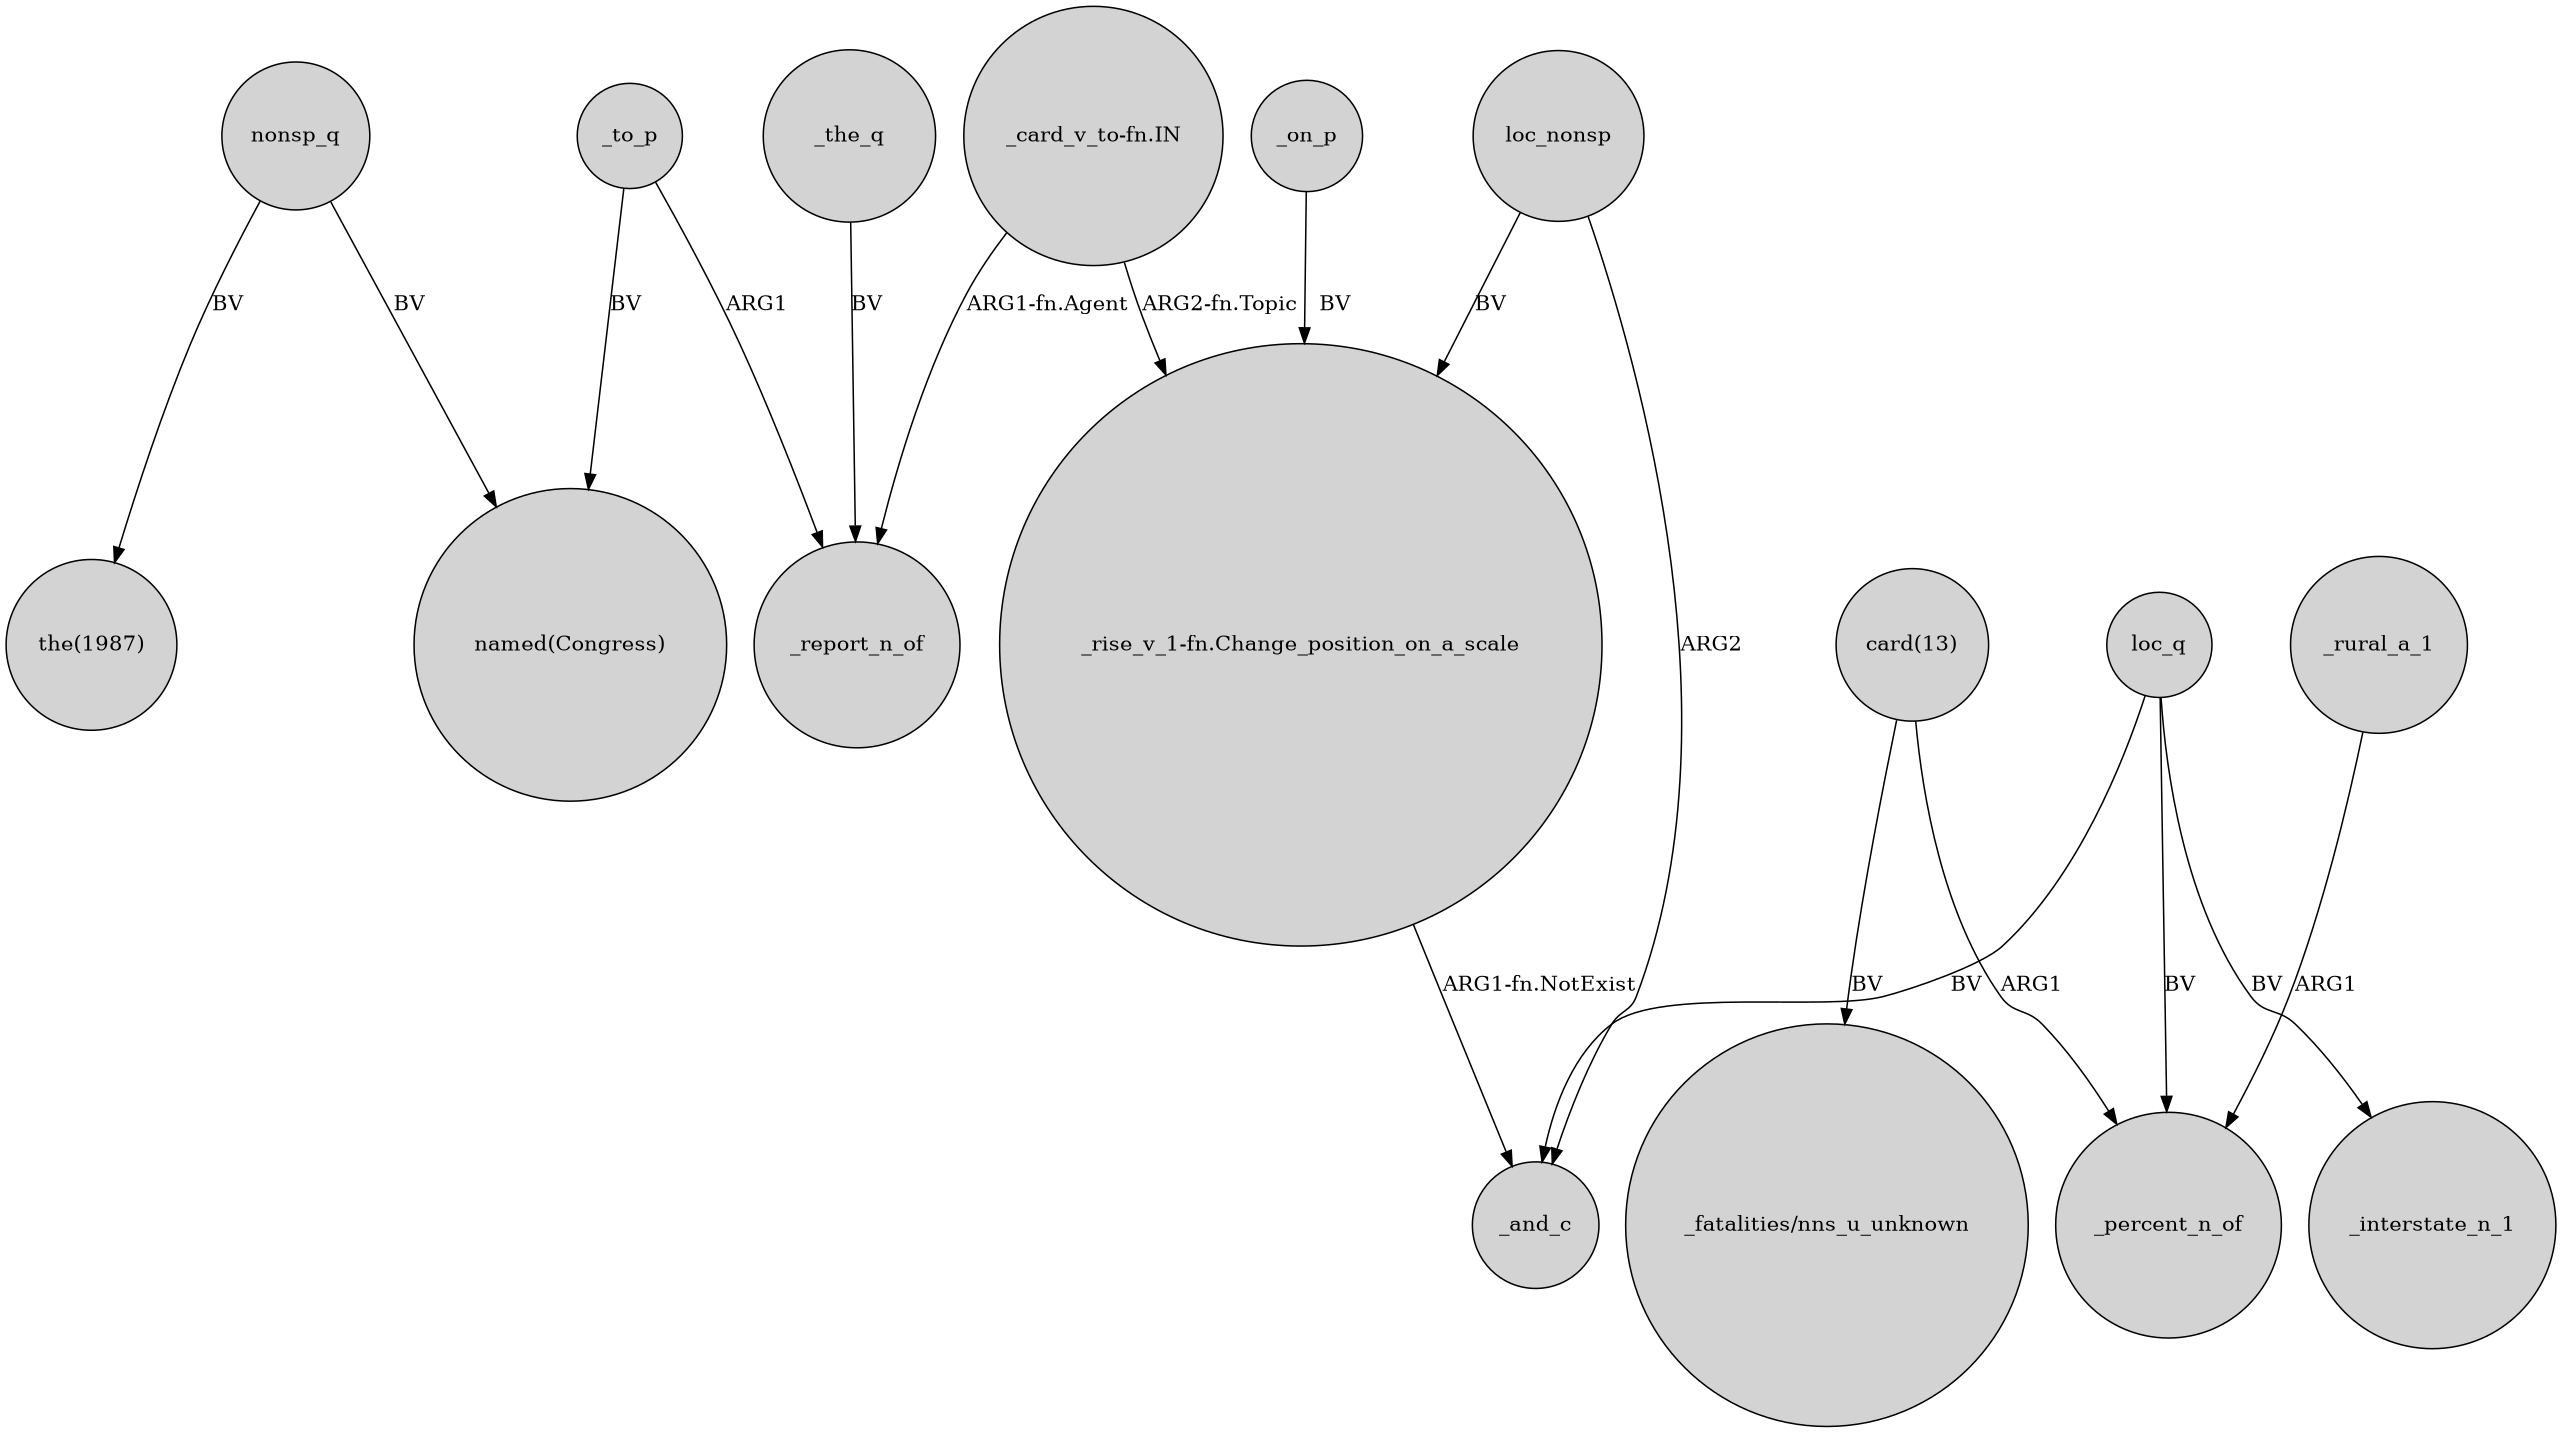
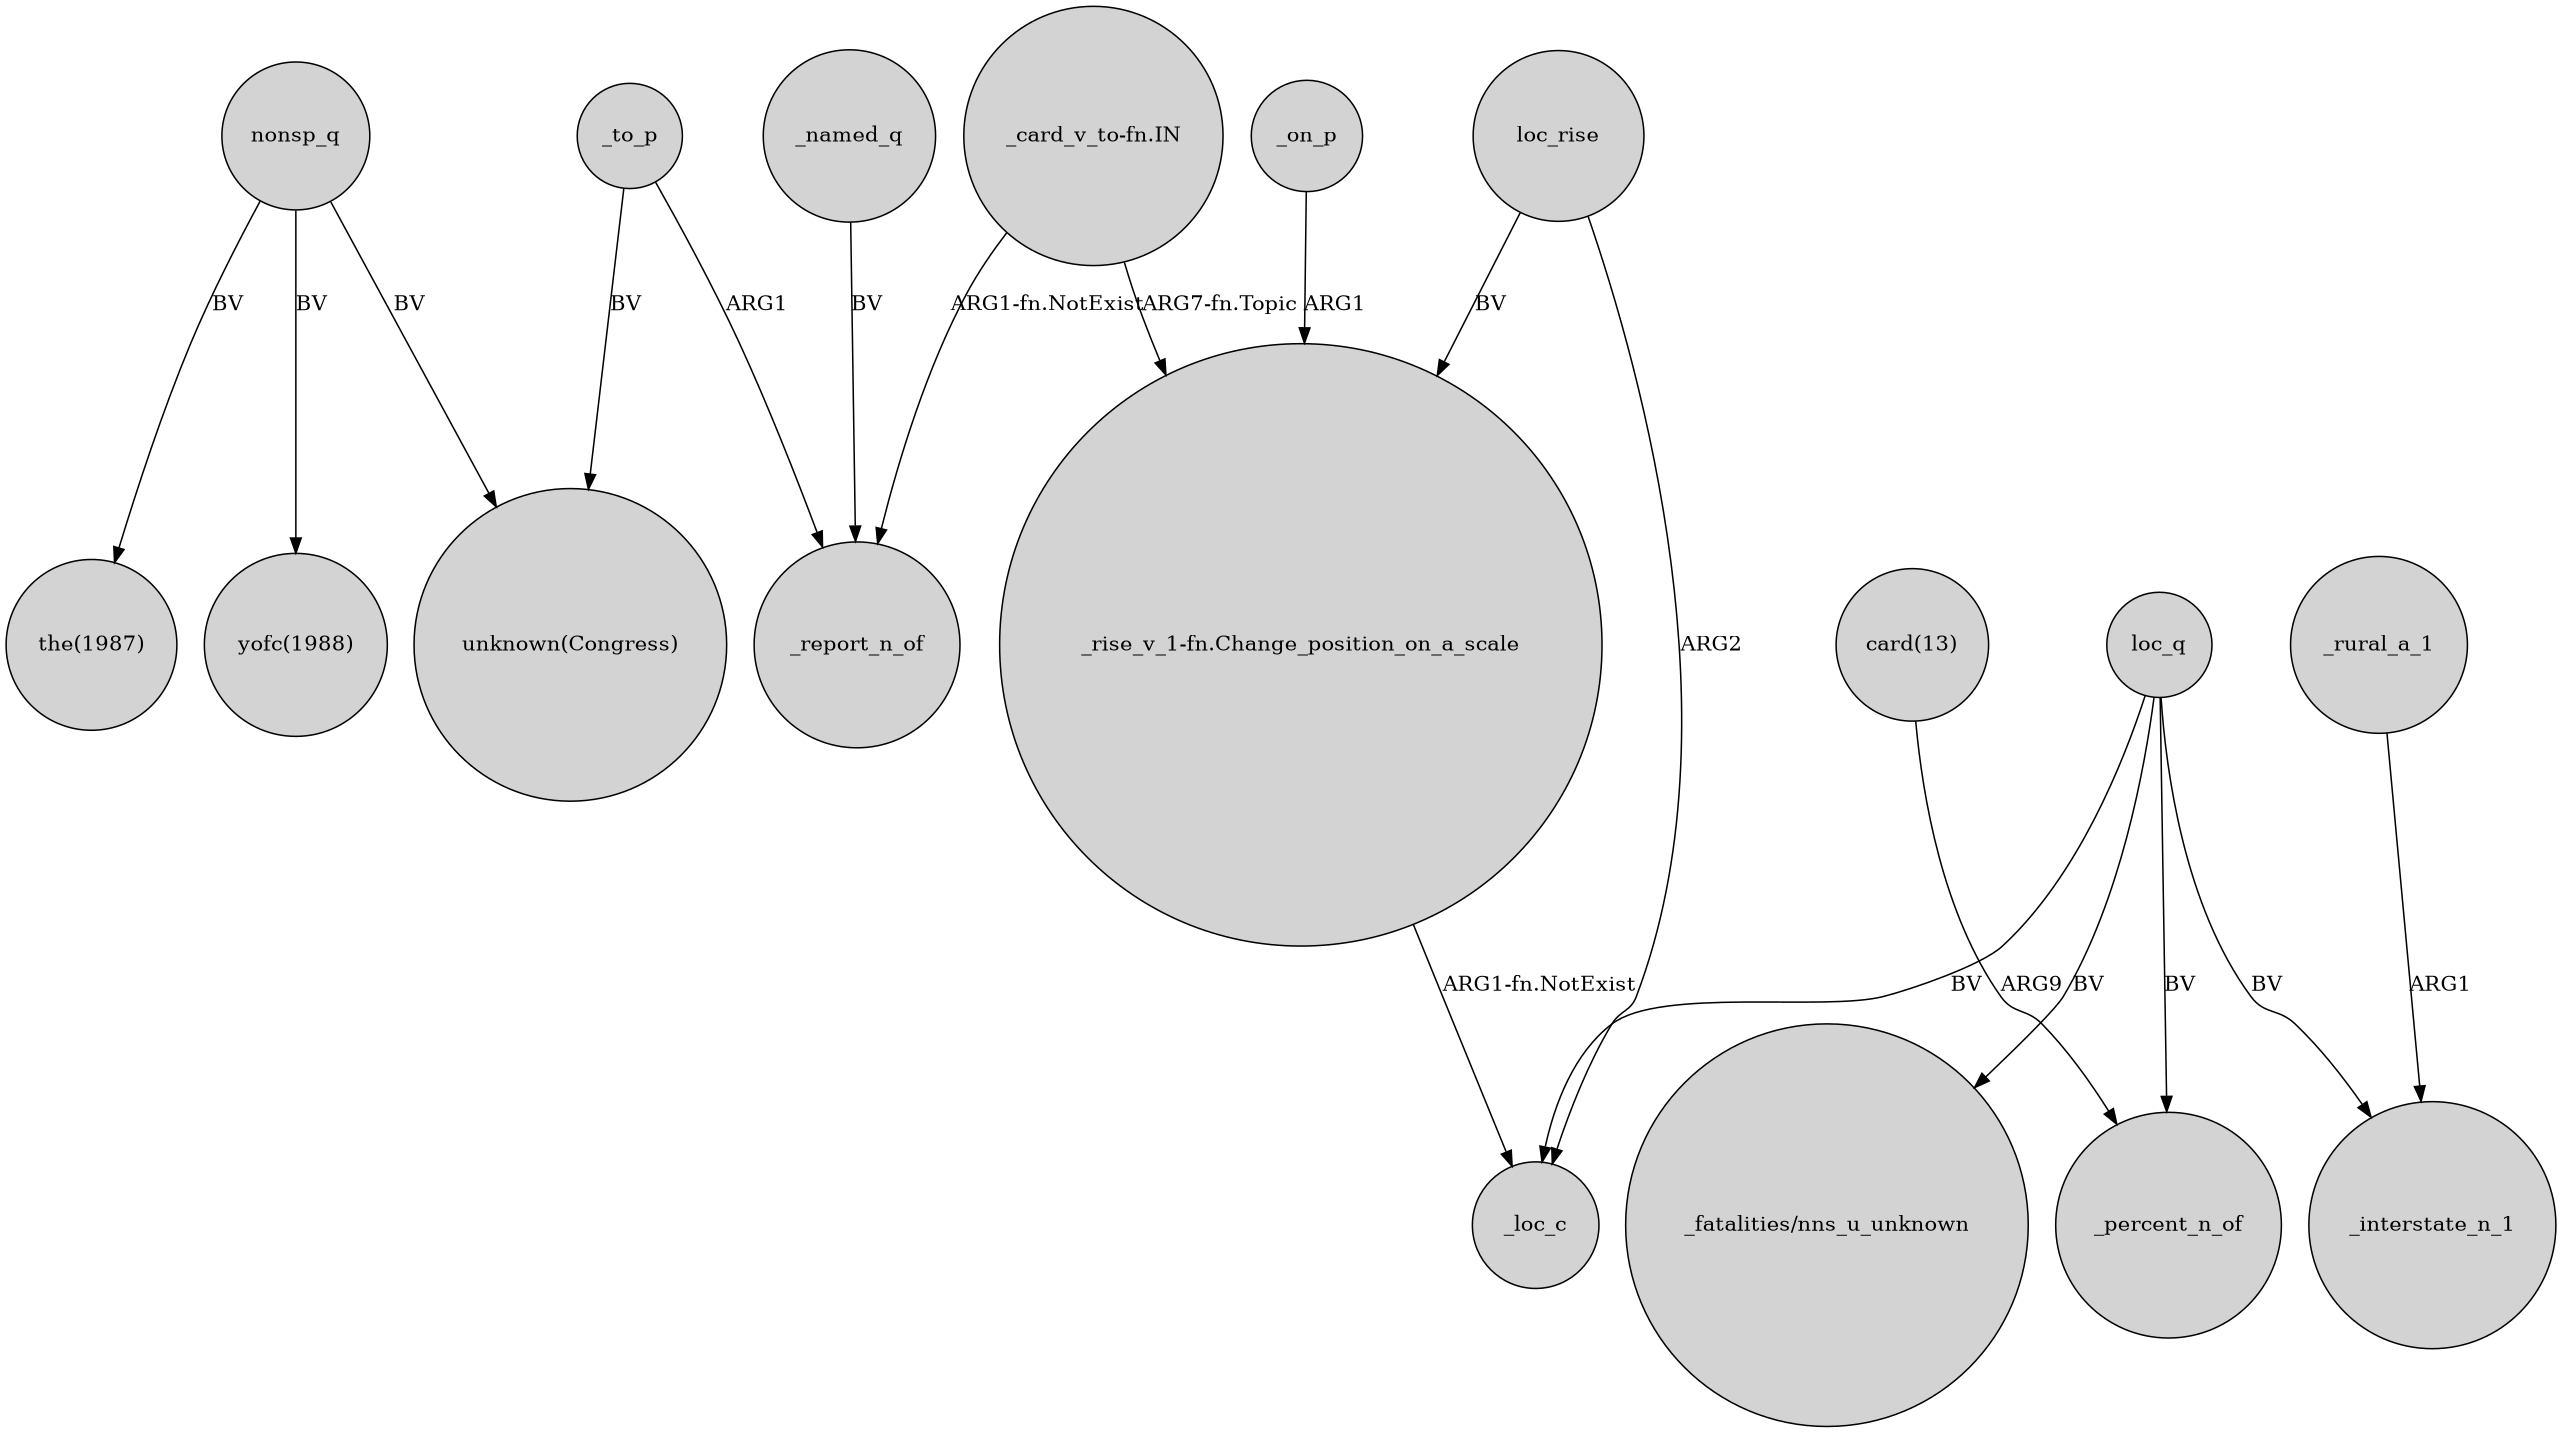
  digraph {
    fontname="DejaVu Serif"
    node [fontname="DejaVu Serif" shape=circle style=filled]
    edge [fontname="DejaVu Serif"]
    n1 [label="the(1987)"]
    n2 [label="_card_v_to-fn.IN"]
    _report_n_of
    "_rise_v_1-fn.Change_position_on_a_scale"
-   _and_c
+   _and_c [label=_loc_c]
    _to_p
-   "named(Congress)"
+   "named(Congress)" [label="unknown(Congress)"]
    _on_p
-   loc_nonsp
+   loc_nonsp [label=loc_rise]
    n10 [label=loc_q]
    _percent_n_of
    _interstate_n_1
    "_fatalities/nns_u_unknown"
    n14 [label=nonsp_q]
-   _the_q
+   "yofc(1988)"
+   _the_q [label=_named_q]
    _rural_a_1
    "card(13)"
-   n2 -> _report_n_of [label="ARG1-fn.Agent"]
-   n2 -> "_rise_v_1-fn.Change_position_on_a_scale" [label="ARG2-fn.Topic"]
+   n2 -> _report_n_of [label="ARG1-fn.NotExist"]
+   n2 -> "_rise_v_1-fn.Change_position_on_a_scale" [label="ARG7-fn.Topic"]
    "_rise_v_1-fn.Change_position_on_a_scale" -> _and_c [label="ARG1-fn.NotExist"]
    _to_p -> _report_n_of [label=ARG1]
    _to_p -> "named(Congress)" [label=BV]
-   _on_p -> "_rise_v_1-fn.Change_position_on_a_scale" [label=BV]
+   _on_p -> "_rise_v_1-fn.Change_position_on_a_scale" [label=ARG1]
    loc_nonsp -> "_rise_v_1-fn.Change_position_on_a_scale" [label=BV]
    loc_nonsp -> _and_c [label=ARG2]
    n10 -> _and_c [label=BV]
    n10 -> _percent_n_of [label=BV]
    n10 -> _interstate_n_1 [label=BV]
-   "card(13)" -> "_fatalities/nns_u_unknown" [label=BV]
+   n10 -> "_fatalities/nns_u_unknown" [label=BV]
    n14 -> n1 [label=BV]
    n14 -> "named(Congress)" [label=BV]
+   n14 -> "yofc(1988)" [label=BV]
    _the_q -> _report_n_of [label=BV]
-   _rural_a_1 -> _percent_n_of [label=ARG1]
-   "card(13)" -> _percent_n_of [label=ARG1]
+   _rural_a_1 -> _interstate_n_1 [label=ARG1]
+   "card(13)" -> _percent_n_of [label=ARG9]
  }
